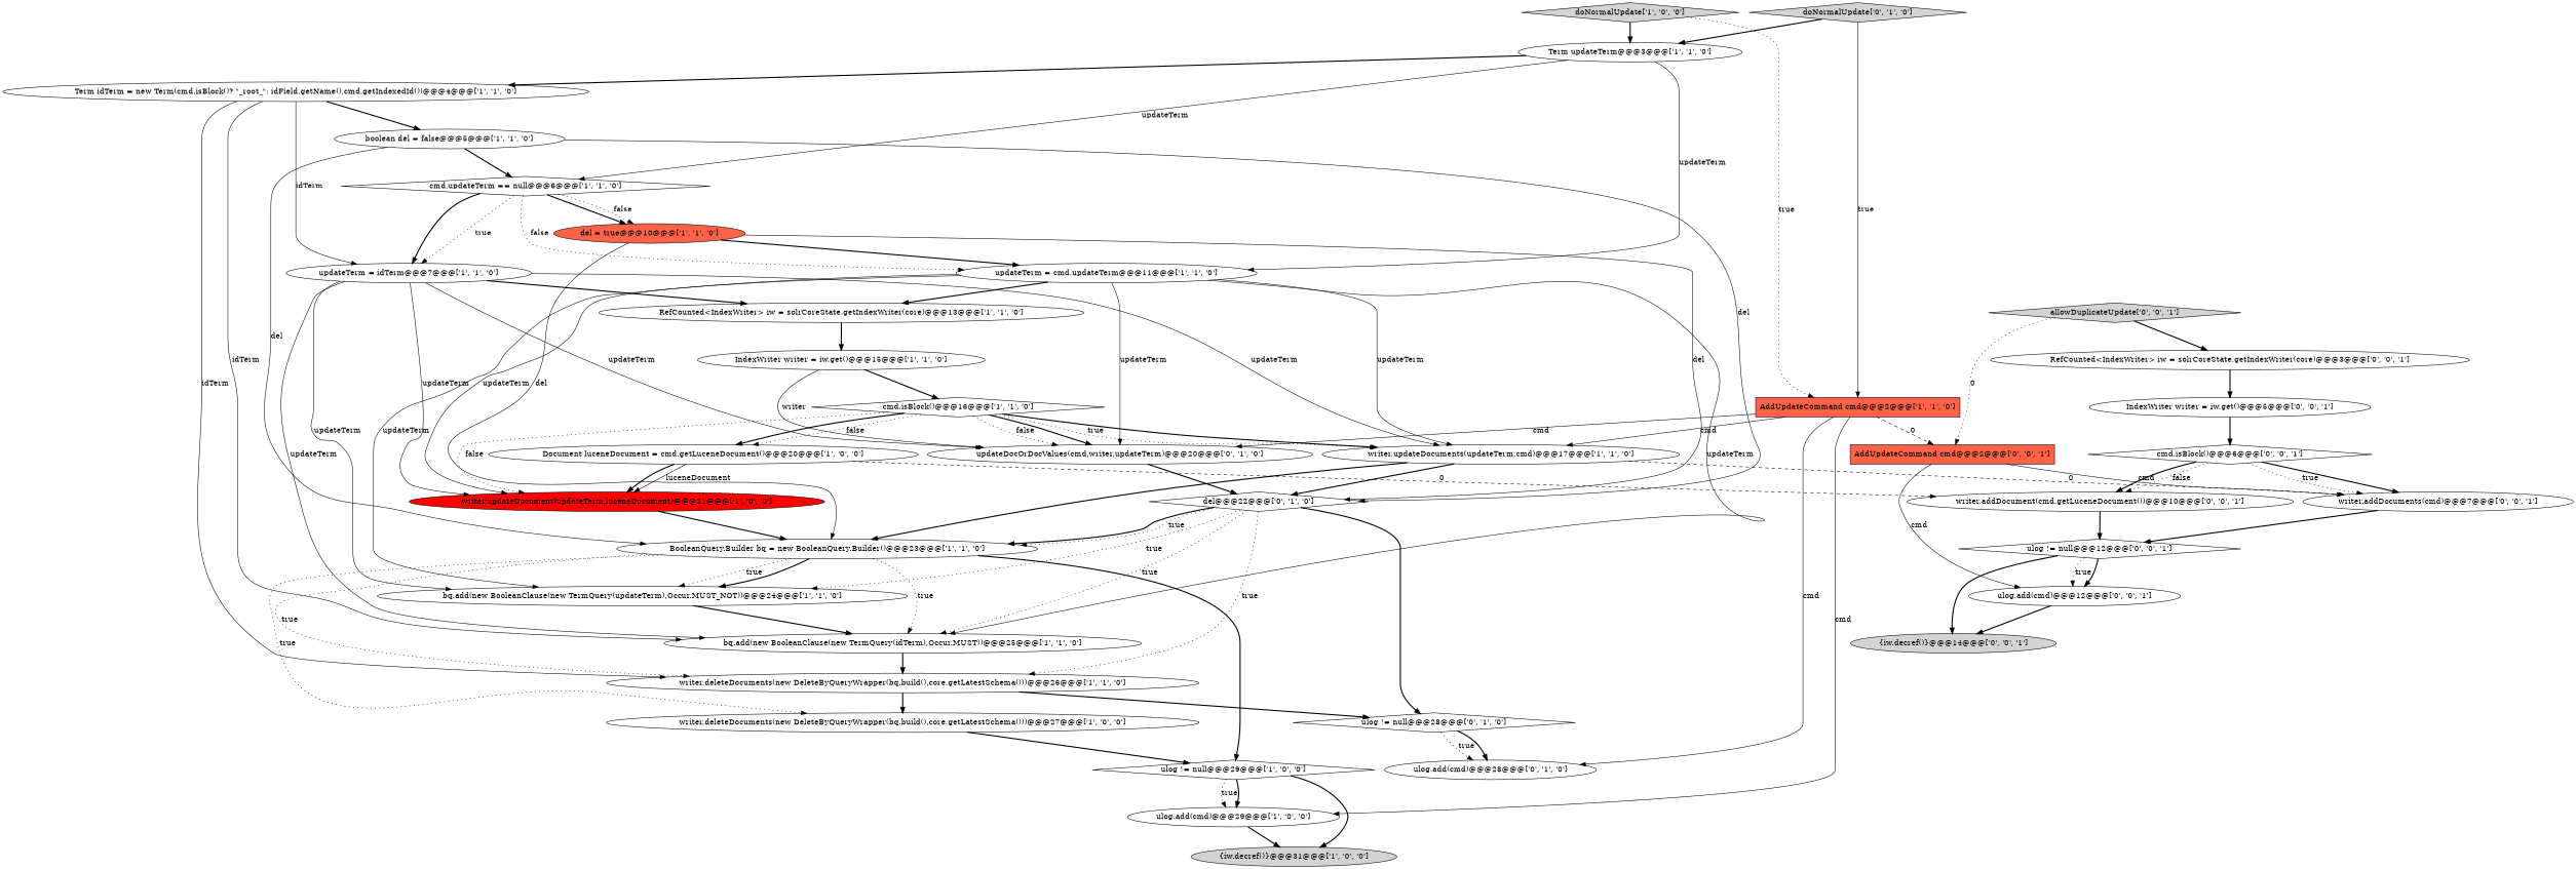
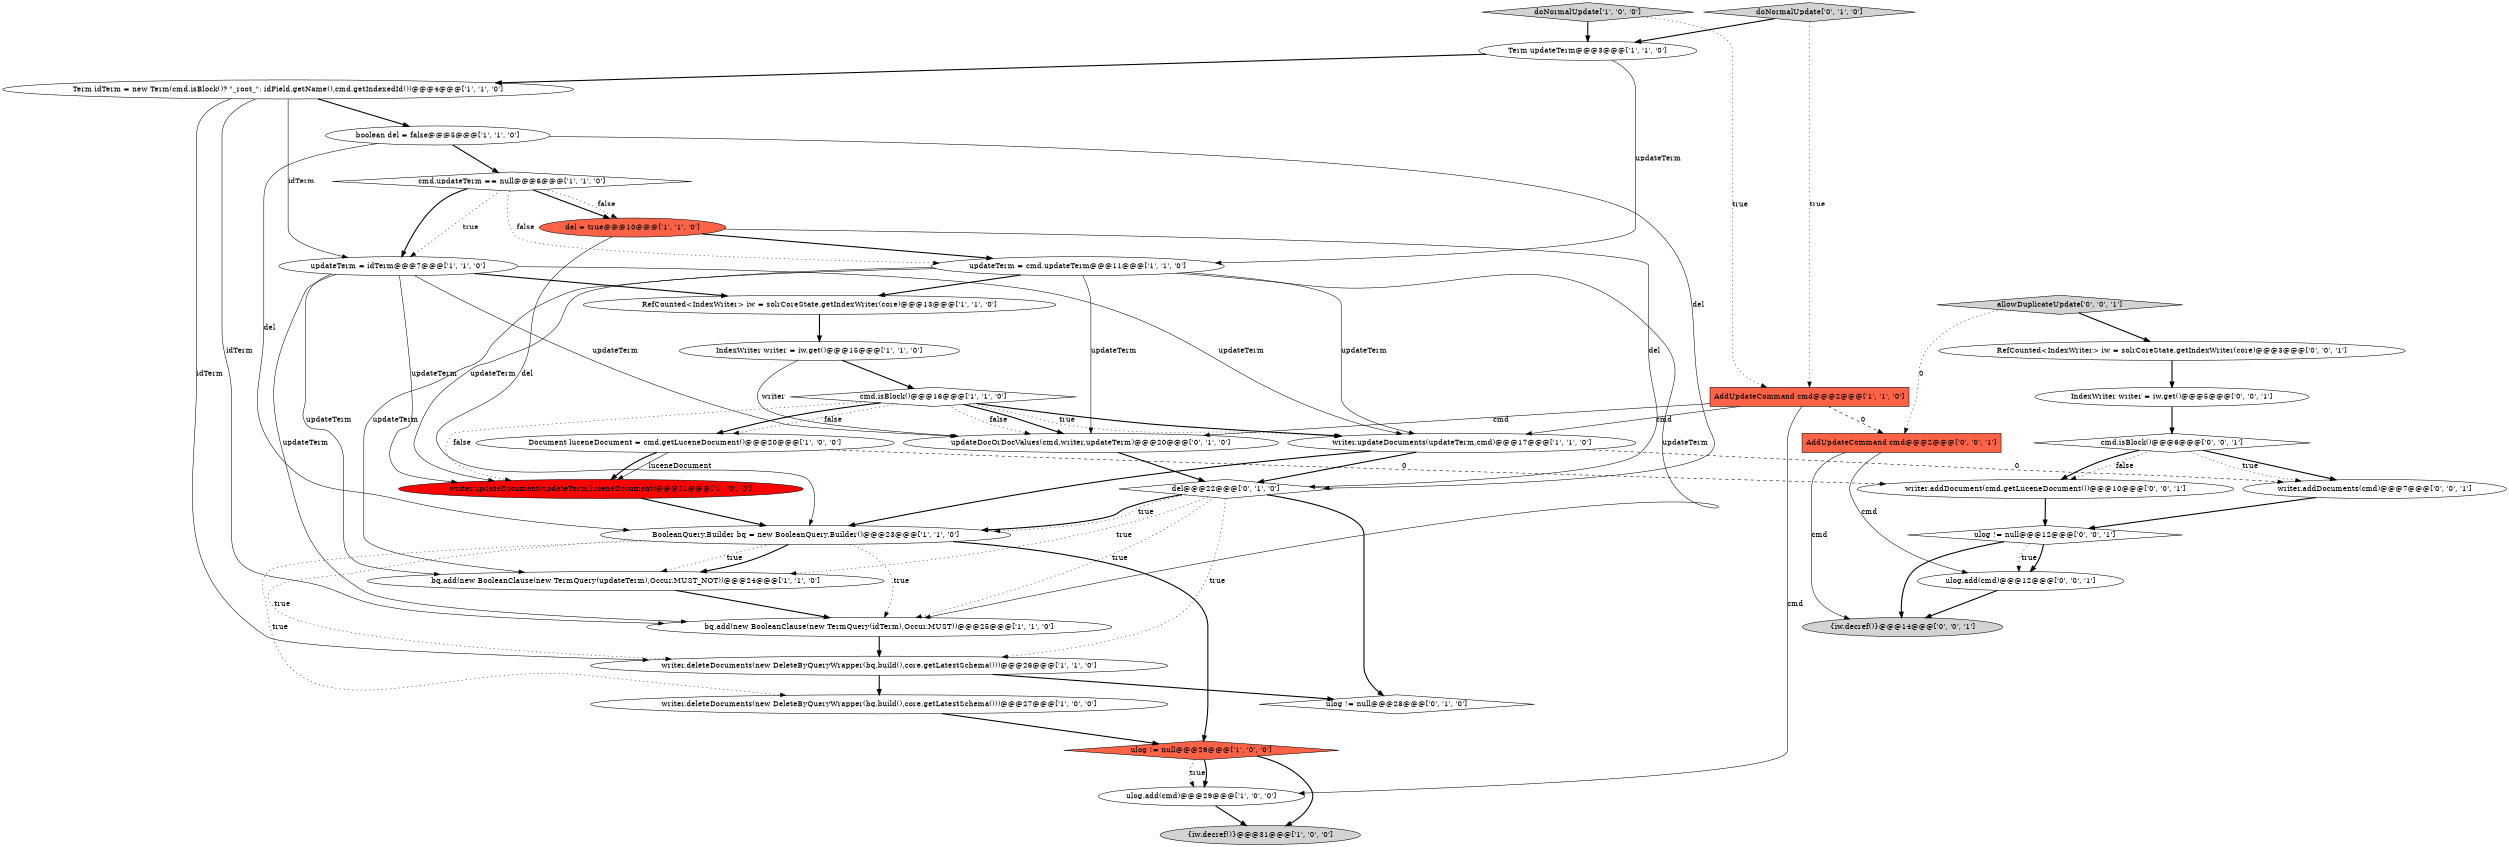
  digraph {
    node [fillcolor=white shape=ellipse style=filled]
    edge [style=bold]
-   n1 [label="ulog.add(cmd)@@@28@@@['0', '1', '0']"]
    n2 [fillcolor=lightgray label="{iw.decref()}@@@14@@@['0', '0', '1']"]
-   n3 [label="ulog != null@@@29@@@['1', '0', '0']" shape=diamond]
+   n3 [fillcolor=tomato label="ulog != null@@@29@@@['1', '0', '0']" shape=diamond]
    n4 [label="ulog.add(cmd)@@@29@@@['1', '0', '0']"]
    n5 [fillcolor=lightgray label="{iw.decref()}@@@31@@@['1', '0', '0']"]
    n6 [label="del@@@22@@@['0', '1', '0']" shape=diamond]
    n7 [label="bq.add(new BooleanClause(new TermQuery(idTerm),Occur.MUST))@@@25@@@['1', '1', '0']"]
    n8 [label="writer.deleteDocuments(new DeleteByQueryWrapper(bq.build(),core.getLatestSchema()))@@@26@@@['1', '1', '0']"]
    n9 [label="ulog != null@@@28@@@['0', '1', '0']" shape=diamond]
    n10 [label="BooleanQuery.Builder bq = new BooleanQuery.Builder()@@@23@@@['1', '1', '0']"]
    n11 [label="bq.add(new BooleanClause(new TermQuery(updateTerm),Occur.MUST_NOT))@@@24@@@['1', '1', '0']"]
    n12 [label="writer.deleteDocuments(new DeleteByQueryWrapper(bq.build(),core.getLatestSchema()))@@@27@@@['1', '0', '0']"]
    n13 [label="updateTerm = cmd.updateTerm@@@11@@@['1', '1', '0']"]
    n14 [label="writer.updateDocuments(updateTerm,cmd)@@@17@@@['1', '1', '0']"]
    n15 [fillcolor=red label="writer.updateDocument(updateTerm,luceneDocument)@@@21@@@['1', '0', '0']"]
    n16 [label="RefCounted<IndexWriter> iw = solrCoreState.getIndexWriter(core)@@@13@@@['1', '1', '0']"]
    n17 [label="updateDocOrDocValues(cmd,writer,updateTerm)@@@20@@@['0', '1', '0']"]
    n18 [label="writer.addDocuments(cmd)@@@7@@@['0', '0', '1']"]
    n19 [label="IndexWriter writer = iw.get()@@@15@@@['1', '1', '0']"]
    n20 [fillcolor=tomato label="AddUpdateCommand cmd@@@2@@@['1', '1', '0']" shape=box]
    n21 [fillcolor=tomato label="AddUpdateCommand cmd@@@2@@@['0', '0', '1']" shape=box]
    n22 [label="ulog.add(cmd)@@@12@@@['0', '0', '1']"]
    n23 [label="RefCounted<IndexWriter> iw = solrCoreState.getIndexWriter(core)@@@3@@@['0', '0', '1']"]
    n24 [label="IndexWriter writer = iw.get()@@@5@@@['0', '0', '1']"]
    n25 [label="cmd.isBlock()@@@6@@@['0', '0', '1']" shape=diamond]
    n26 [label="ulog != null@@@12@@@['0', '0', '1']" shape=diamond]
    n27 [fillcolor=tomato label="del = true@@@10@@@['1', '1', '0']"]
    n28 [label="cmd.updateTerm == null@@@6@@@['1', '1', '0']" shape=diamond]
    n29 [label="updateTerm = idTerm@@@7@@@['1', '1', '0']"]
    n30 [label="Term idTerm = new Term(cmd.isBlock()? \"_root_\": idField.getName(),cmd.getIndexedId())@@@4@@@['1', '1', '0']"]
    n31 [label="boolean del = false@@@5@@@['1', '1', '0']"]
    n32 [label="cmd.isBlock()@@@16@@@['1', '1', '0']" shape=diamond]
    n33 [label="Document luceneDocument = cmd.getLuceneDocument()@@@20@@@['1', '0', '0']"]
    n34 [label="writer.addDocument(cmd.getLuceneDocument())@@@10@@@['0', '0', '1']"]
    n35 [fillcolor=lightgray label="allowDuplicateUpdate['0', '0', '1']" shape=diamond]
    n36 [label="Term updateTerm@@@3@@@['1', '1', '0']"]
    n37 [fillcolor=lightgray label="doNormalUpdate['1', '0', '0']" shape=diamond]
    n38 [fillcolor=lightgray label="doNormalUpdate['0', '1', '0']" shape=diamond]
    n3 -> n4 [label=true style=dotted]
    n3 -> n4
    n3 -> n5
    n4 -> n5
    n6 -> n7 [label=true style=dotted]
    n6 -> n8 [label=true style=dotted]
    n6 -> n9
    n6 -> n10 [label=true style=dotted]
    n6 -> n10
    n6 -> n11 [label=true style=dotted]
    n7 -> n8
    n8 -> n9
    n8 -> n12
-   n9 -> n1 [label=true style=dotted]
-   n9 -> n1
    n10 -> n3
    n10 -> n7 [label=true style=dotted]
    n10 -> n8 [label=true style=dotted]
    n10 -> n11 [label=true style=dotted]
    n10 -> n11
    n10 -> n12 [label=true style=dotted]
    n11 -> n7
    n12 -> n3
    n13 -> n7 [label=updateTerm style=solid]
    n13 -> n11 [label=updateTerm style=solid]
    n13 -> n14 [label=updateTerm style=solid]
    n13 -> n15 [label=updateTerm style=solid]
    n13 -> n16
    n13 -> n17 [label=updateTerm style=solid]
    n14 -> n6
    n14 -> n10
    n14 -> n18 [label=0 style=dashed]
    n15 -> n10
    n16 -> n19
    n17 -> n6
    n18 -> n26
    n19 -> n17 [label=writer style=solid]
    n19 -> n32
-   n20 -> n1 [label=cmd style=solid]
    n20 -> n4 [label=cmd style=solid]
    n20 -> n14 [label=cmd style=solid]
    n20 -> n17 [label=cmd style=solid]
    n20 -> n21 [label=0 style=dashed]
-   n21 -> n18 [label=cmd style=solid]
+   n21 -> n2 [label=cmd style=solid]
    n21 -> n22 [label=cmd style=solid]
    n22 -> n2
    n23 -> n24
    n24 -> n25
    n25 -> n18
    n25 -> n18 [label=true style=dotted]
    n25 -> n34 [label=false style=dotted]
    n25 -> n34
    n26 -> n2
    n26 -> n22 [label=true style=dotted]
    n26 -> n22
    n27 -> n6 [label=del style=solid]
    n27 -> n10 [label=del style=solid]
    n27 -> n13
    n28 -> n13 [label=false style=dotted]
    n28 -> n27
    n28 -> n27 [label=false style=dotted]
    n28 -> n29
    n28 -> n29 [label=true style=dotted]
    n29 -> n7 [label=updateTerm style=solid]
    n29 -> n11 [label=updateTerm style=solid]
    n29 -> n14 [label=updateTerm style=solid]
    n29 -> n15 [label=updateTerm style=solid]
    n29 -> n16
    n29 -> n17 [label=updateTerm style=solid]
    n30 -> n7 [label=idTerm style=solid]
    n30 -> n8 [label=idTerm style=solid]
    n30 -> n29 [label=idTerm style=solid]
    n30 -> n31
    n31 -> n6 [label=del style=solid]
    n31 -> n10 [label=del style=solid]
    n31 -> n28
    n32 -> n14
    n32 -> n14 [label=true style=dotted]
    n32 -> n15 [label=false style=dotted]
    n32 -> n17 [label=false style=dotted]
    n32 -> n17
    n32 -> n33 [label=false style=dotted]
    n32 -> n33
    n33 -> n15 [label=luceneDocument style=solid]
    n33 -> n15
    n33 -> n34 [label=0 style=dashed]
    n34 -> n26
    n35 -> n21 [label=0 style=dotted]
    n35 -> n23
    n36 -> n13 [label=updateTerm style=solid]
-   n36 -> n28 [label=updateTerm style=solid]
    n36 -> n30
    n37 -> n20 [label=true style=dotted]
    n37 -> n36
-   n38 -> n20 [label=true style=solid]
+   n38 -> n20 [label=true style=dotted]
    n38 -> n36
  }
